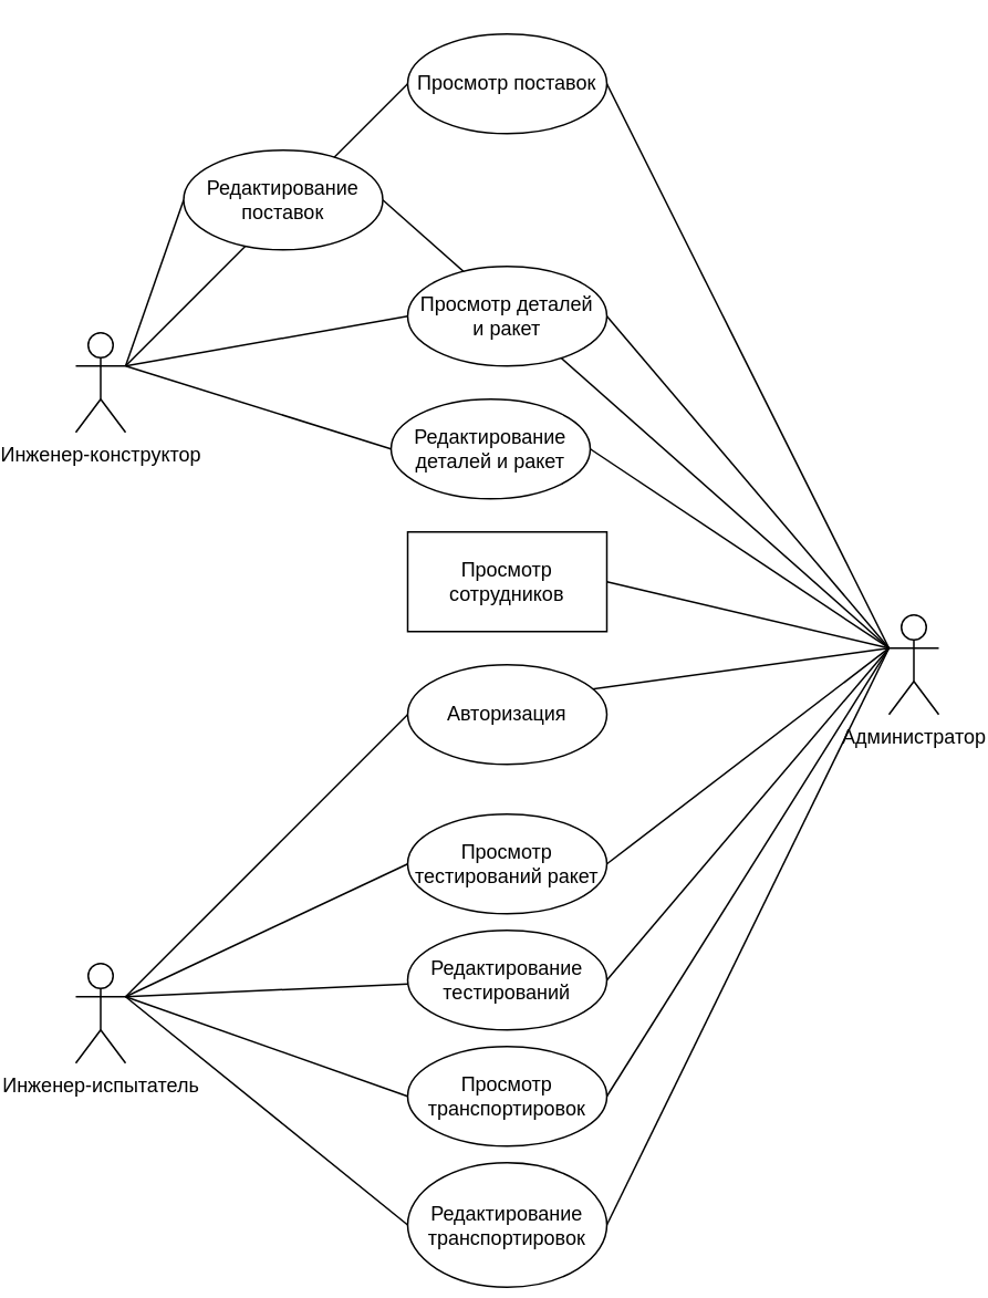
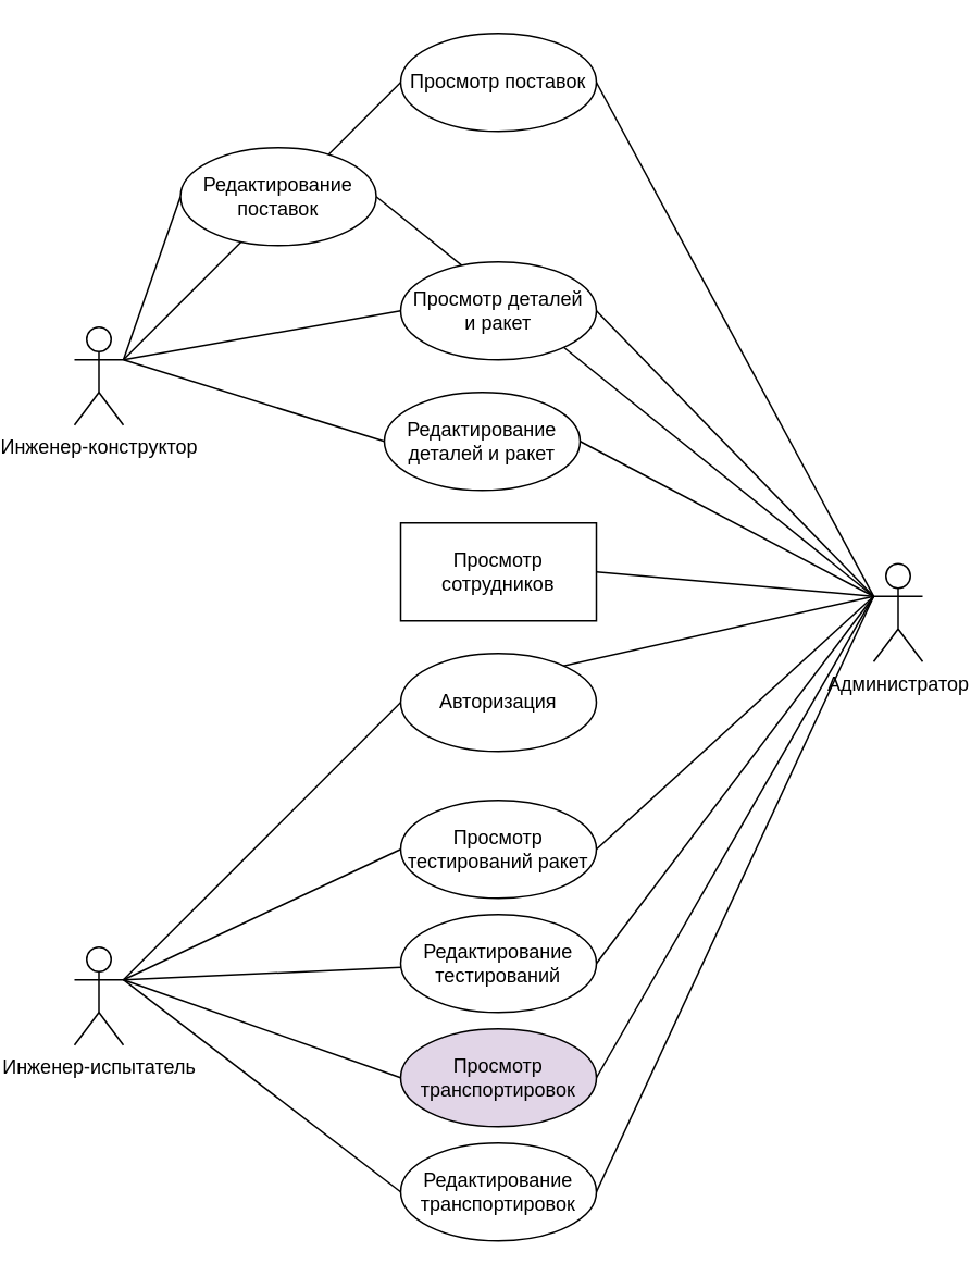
  <mxCell id="0" />
  <mxCell id="1" parent="0" />
  <mxCell id="2" style="rounded=0;orthogonalLoop=1;jettySize=auto;html=1;exitX=0;exitY=0.333;exitDx=0;exitDy=0;exitPerimeter=0;entryX=0;entryY=0.5;entryDx=0;entryDy=0;endArrow=none;startFill=0;" edge="1" parent="1" source="12" target="24"><mxGeometry relative="1" as="geometry" /></mxCell>
  <mxCell id="3" style="rounded=0;orthogonalLoop=1;jettySize=auto;html=1;exitX=0;exitY=0.333;exitDx=0;exitDy=0;exitPerimeter=0;entryX=1;entryY=0.5;entryDx=0;entryDy=0;endArrow=none;startFill=0;" edge="1" parent="1" source="12" target="25"><mxGeometry relative="1" as="geometry" /></mxCell>
  <mxCell id="4" style="rounded=0;orthogonalLoop=1;jettySize=auto;html=1;exitX=0;exitY=0.333;exitDx=0;exitDy=0;exitPerimeter=0;entryX=1;entryY=0.5;entryDx=0;entryDy=0;endArrow=none;startFill=0;" edge="1" parent="1" source="12" target="26"><mxGeometry relative="1" as="geometry" /></mxCell>
  <mxCell id="5" style="rounded=0;orthogonalLoop=1;jettySize=auto;html=1;exitX=0;exitY=0.333;exitDx=0;exitDy=0;exitPerimeter=0;entryX=1;entryY=0.5;entryDx=0;entryDy=0;endArrow=none;startFill=0;" edge="1" parent="1" source="12" target="27"><mxGeometry relative="1" as="geometry" /></mxCell>
  <mxCell id="6" style="rounded=0;orthogonalLoop=1;jettySize=auto;html=1;exitX=0;exitY=0.333;exitDx=0;exitDy=0;exitPerimeter=0;entryX=1;entryY=0.5;entryDx=0;entryDy=0;endArrow=none;startFill=0;" edge="1" parent="1" source="12" target="28"><mxGeometry relative="1" as="geometry" /></mxCell>
  <mxCell id="7" style="rounded=0;orthogonalLoop=1;jettySize=auto;html=1;exitX=0;exitY=0.333;exitDx=0;exitDy=0;exitPerimeter=0;entryX=1;entryY=0.5;entryDx=0;entryDy=0;endArrow=none;startFill=0;" edge="1" parent="1" source="12" target="29"><mxGeometry relative="1" as="geometry" /></mxCell>
  <mxCell id="8" style="rounded=0;orthogonalLoop=1;jettySize=auto;html=1;exitX=0;exitY=0.333;exitDx=0;exitDy=0;exitPerimeter=0;entryX=1;entryY=0.5;entryDx=0;entryDy=0;endArrow=none;startFill=0;" edge="1" parent="1" source="12" target="30"><mxGeometry relative="1" as="geometry" /></mxCell>
  <mxCell id="9" style="rounded=0;orthogonalLoop=1;jettySize=auto;html=1;exitX=0;exitY=0.333;exitDx=0;exitDy=0;exitPerimeter=0;entryX=1;entryY=0.5;entryDx=0;entryDy=0;endArrow=none;startFill=0;" edge="1" parent="1" source="12" target="31"><mxGeometry relative="1" as="geometry" /></mxCell>
  <mxCell id="10" style="rounded=0;orthogonalLoop=1;jettySize=auto;html=1;exitX=0;exitY=0.333;exitDx=0;exitDy=0;exitPerimeter=0;entryX=1;entryY=0.5;entryDx=0;entryDy=0;endArrow=none;startFill=0;" edge="1" parent="1" source="12" target="32"><mxGeometry relative="1" as="geometry" /></mxCell>
  <mxCell id="11" style="rounded=0;orthogonalLoop=1;jettySize=auto;html=1;exitX=0;exitY=0.333;exitDx=0;exitDy=0;exitPerimeter=0;entryX=1;entryY=0.5;entryDx=0;entryDy=0;endArrow=none;startFill=0;" edge="1" parent="1" source="12" target="33"><mxGeometry relative="1" as="geometry" /></mxCell>
- <mxCell id="12" value="Администратор" style="shape=umlActor;verticalLabelPosition=bottom;verticalAlign=top;html=1;outlineConnect=0;" vertex="1" parent="1"><mxGeometry x="510" y="370" width="30" height="60" as="geometry" /></mxCell>
+ <mxCell id="12" value="Администратор" style="shape=umlActor;verticalLabelPosition=bottom;verticalAlign=top;html=1;outlineConnect=0;" vertex="1" parent="1"><mxGeometry x="510" y="345" width="30" height="60" as="geometry" /></mxCell>
  <mxCell id="13" style="rounded=0;orthogonalLoop=1;jettySize=auto;html=1;exitX=1;exitY=0.333;exitDx=0;exitDy=0;exitPerimeter=0;entryX=0;entryY=0.5;entryDx=0;entryDy=0;endArrow=none;startFill=0;" edge="1" parent="1" source="17" target="25"><mxGeometry relative="1" as="geometry" /></mxCell>
  <mxCell id="14" style="rounded=0;orthogonalLoop=1;jettySize=auto;html=1;exitX=1;exitY=0.333;exitDx=0;exitDy=0;exitPerimeter=0;entryX=0;entryY=0.5;entryDx=0;entryDy=0;endArrow=none;startFill=0;" edge="1" parent="1" source="17" target="26"><mxGeometry relative="1" as="geometry" /></mxCell>
  <mxCell id="15" style="rounded=0;orthogonalLoop=1;jettySize=auto;html=1;exitX=1;exitY=0.333;exitDx=0;exitDy=0;exitPerimeter=0;entryX=0;entryY=0.5;entryDx=0;entryDy=0;endArrow=none;startFill=0;" edge="1" parent="1" source="17" target="32"><mxGeometry relative="1" as="geometry" /></mxCell>
  <mxCell id="16" style="rounded=0;orthogonalLoop=1;jettySize=auto;html=1;exitX=1;exitY=0.333;exitDx=0;exitDy=0;exitPerimeter=0;entryX=0;entryY=0.5;entryDx=0;entryDy=0;endArrow=none;startFill=0;" edge="1" parent="1" source="17" target="31"><mxGeometry relative="1" as="geometry" /></mxCell>
  <mxCell id="17" value="Инженер-конструктор" style="shape=umlActor;verticalLabelPosition=bottom;verticalAlign=top;html=1;outlineConnect=0;" vertex="1" parent="1"><mxGeometry x="20" y="200" width="30" height="60" as="geometry" /></mxCell>
  <mxCell id="18" style="rounded=0;orthogonalLoop=1;jettySize=auto;html=1;exitX=1;exitY=0.333;exitDx=0;exitDy=0;exitPerimeter=0;entryX=0;entryY=0.5;entryDx=0;entryDy=0;endArrow=none;startFill=0;" edge="1" parent="1" source="23" target="24"><mxGeometry relative="1" as="geometry" /></mxCell>
  <mxCell id="19" style="rounded=0;orthogonalLoop=1;jettySize=auto;html=1;exitX=1;exitY=0.333;exitDx=0;exitDy=0;exitPerimeter=0;entryX=0;entryY=0.5;entryDx=0;entryDy=0;endArrow=none;startFill=0;" edge="1" parent="1" source="23" target="27"><mxGeometry relative="1" as="geometry" /></mxCell>
  <mxCell id="20" style="rounded=0;orthogonalLoop=1;jettySize=auto;html=1;exitX=1;exitY=0.333;exitDx=0;exitDy=0;exitPerimeter=0;endArrow=none;startFill=0;" edge="1" parent="1" source="23" target="28"><mxGeometry relative="1" as="geometry" /></mxCell>
  <mxCell id="21" style="rounded=0;orthogonalLoop=1;jettySize=auto;html=1;exitX=1;exitY=0.333;exitDx=0;exitDy=0;exitPerimeter=0;entryX=0;entryY=0.5;entryDx=0;entryDy=0;endArrow=none;startFill=0;" edge="1" parent="1" source="23" target="29"><mxGeometry relative="1" as="geometry" /></mxCell>
  <mxCell id="22" style="rounded=0;orthogonalLoop=1;jettySize=auto;html=1;exitX=1;exitY=0.333;exitDx=0;exitDy=0;exitPerimeter=0;entryX=0;entryY=0.5;entryDx=0;entryDy=0;endArrow=none;startFill=0;" edge="1" parent="1" source="23" target="30"><mxGeometry relative="1" as="geometry" /></mxCell>
  <mxCell id="23" value="Инженер-испытатель" style="shape=umlActor;verticalLabelPosition=bottom;verticalAlign=top;html=1;outlineConnect=0;" vertex="1" parent="1"><mxGeometry x="20" y="580" width="30" height="60" as="geometry" /></mxCell>
  <mxCell id="24" value="Авторизация" style="ellipse;whiteSpace=wrap;html=1;" vertex="1" parent="1"><mxGeometry x="220" y="400" width="120" height="60" as="geometry" /></mxCell>
  <mxCell id="25" value="Просмотр деталей&lt;br&gt;и ракет" style="ellipse;whiteSpace=wrap;html=1;" vertex="1" parent="1"><mxGeometry x="220" y="160" width="120" height="60" as="geometry" /></mxCell>
  <mxCell id="26" value="Редактирование&lt;br&gt;деталей и ракет" style="ellipse;whiteSpace=wrap;html=1;" vertex="1" parent="1"><mxGeometry x="210" y="240" width="120" height="60" as="geometry" /></mxCell>
  <mxCell id="27" value="Просмотр тестирований ракет" style="ellipse;whiteSpace=wrap;html=1;" vertex="1" parent="1"><mxGeometry x="220" y="490" width="120" height="60" as="geometry" /></mxCell>
  <mxCell id="28" value="Редактирование&lt;br&gt;тестирований" style="ellipse;whiteSpace=wrap;html=1;" vertex="1" parent="1"><mxGeometry x="220" y="560" width="120" height="60" as="geometry" /></mxCell>
- <mxCell id="29" value="Просмотр транспортировок" style="ellipse;whiteSpace=wrap;html=1;" vertex="1" parent="1"><mxGeometry x="220" y="630" width="120" height="60" as="geometry" /></mxCell>
- <mxCell id="30" value="Редактирование&lt;br&gt;транспортировок" style="ellipse;whiteSpace=wrap;html=1;" vertex="1" parent="1"><mxGeometry x="220" y="700" width="120" height="75" as="geometry" /></mxCell>
+ <mxCell id="29" value="Просмотр транспортировок" style="ellipse;whiteSpace=wrap;html=1;fillColor=#e1d5e7;" vertex="1" parent="1"><mxGeometry x="220" y="630" width="120" height="60" as="geometry" /></mxCell>
+ <mxCell id="30" value="Редактирование&lt;br&gt;транспортировок" style="ellipse;whiteSpace=wrap;html=1;" vertex="1" parent="1"><mxGeometry x="220" y="700" width="120" height="60" as="geometry" /></mxCell>
  <mxCell id="31" value="Просмотр поставок" style="ellipse;whiteSpace=wrap;html=1;" vertex="1" parent="1"><mxGeometry x="220" y="20" width="120" height="60" as="geometry" /></mxCell>
  <mxCell id="32" value="Редактирование&lt;br&gt;поставок" style="ellipse;whiteSpace=wrap;html=1;" vertex="1" parent="1"><mxGeometry x="85" y="90" width="120" height="60" as="geometry" /></mxCell>
  <mxCell id="33" value="Просмотр сотрудников" style="whiteSpace=wrap;html=1;rounded=0;" vertex="1" parent="1"><mxGeometry x="220" y="320" width="120" height="60" as="geometry" /></mxCell>
